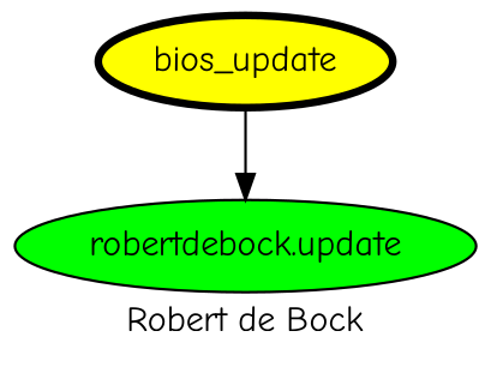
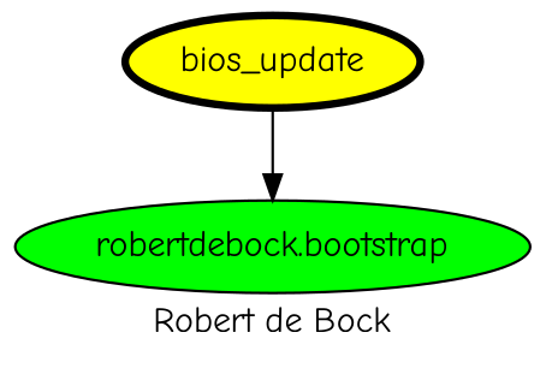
  digraph {
    label="Robert de Bock"
    fontname="Comic Neue"
    node [style=filled fontname="Comic Neue"]
    bios_update [fillcolor=yellow penwidth=3]
-   "robertdebock.bootstrap" [fillcolor=green label="robertdebock.update"]
+   "robertdebock.bootstrap" [fillcolor=green]
    bios_update -> "robertdebock.bootstrap" [fontname="Comic Neue"]
  }
